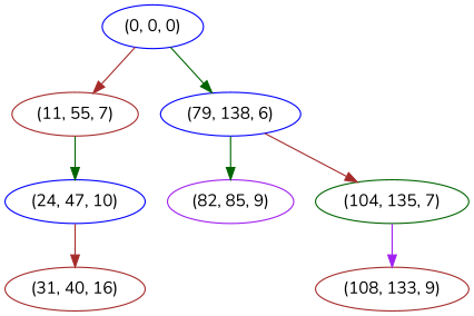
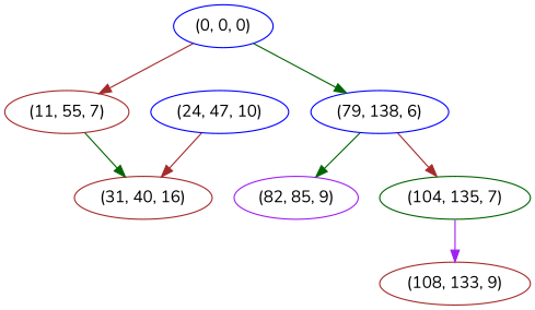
  digraph {
    fontname=Nunito
    node [color=blue fontname=Nunito]
    edge [color=brown fontname=Nunito]
    "(0, 0, 0)"
    "(11, 55, 7)" [color=brown]
    "(79, 138, 6)"
    "(24, 47, 10)"
    "(82, 85, 9)" [color=purple]
    "(104, 135, 7)" [color=darkgreen]
    "(31, 40, 16)" [color=brown]
    "(108, 133, 9)" [color=brown]
    "(0, 0, 0)" -> "(11, 55, 7)"
    "(0, 0, 0)" -> "(79, 138, 6)" [color=darkgreen]
-   "(11, 55, 7)" -> "(24, 47, 10)" [color=darkgreen]
+   "(11, 55, 7)" -> "(31, 40, 16)" [color=darkgreen]
    "(79, 138, 6)" -> "(82, 85, 9)" [color=darkgreen]
    "(79, 138, 6)" -> "(104, 135, 7)"
    "(24, 47, 10)" -> "(31, 40, 16)"
    "(104, 135, 7)" -> "(108, 133, 9)" [color=purple]
  }
